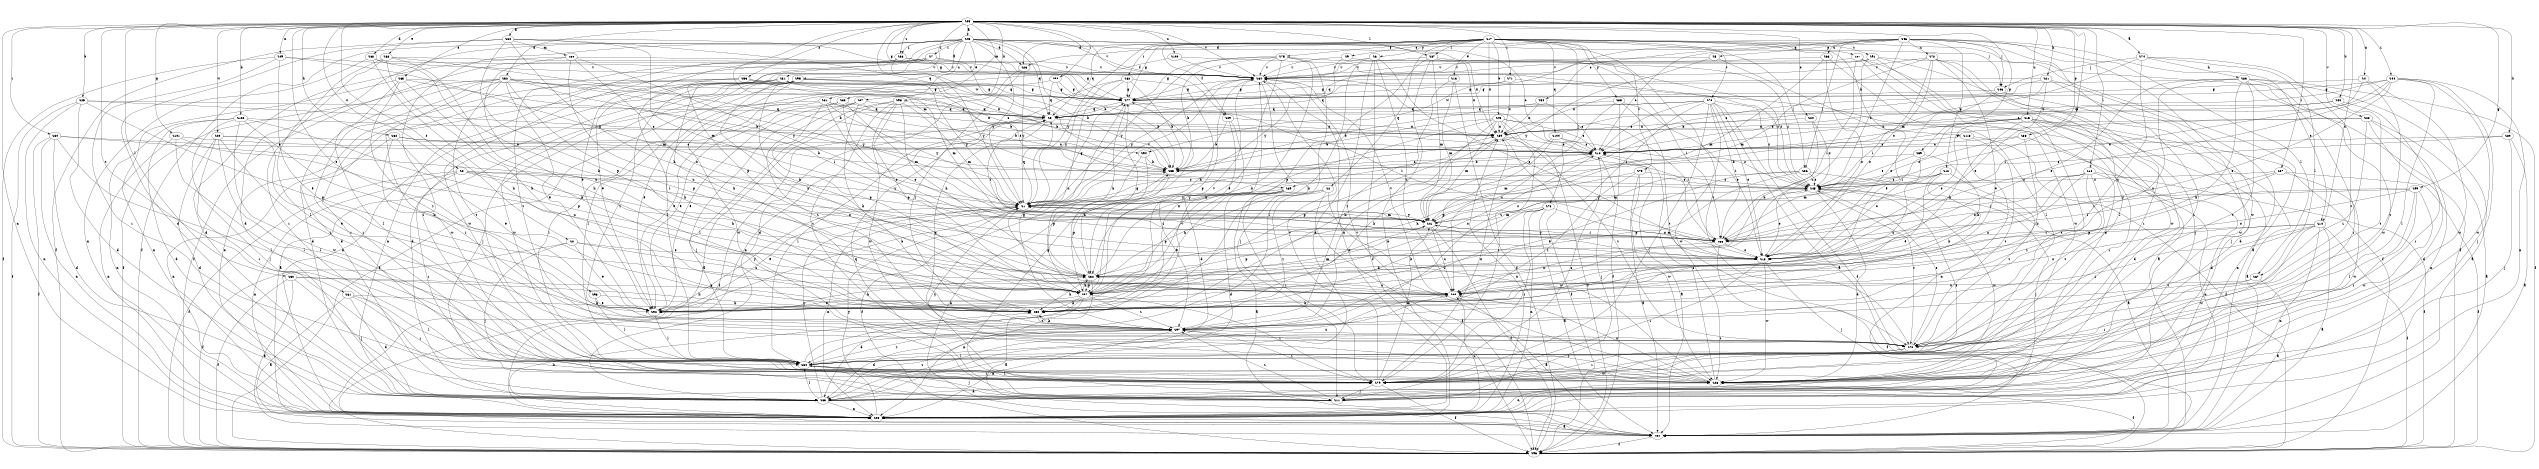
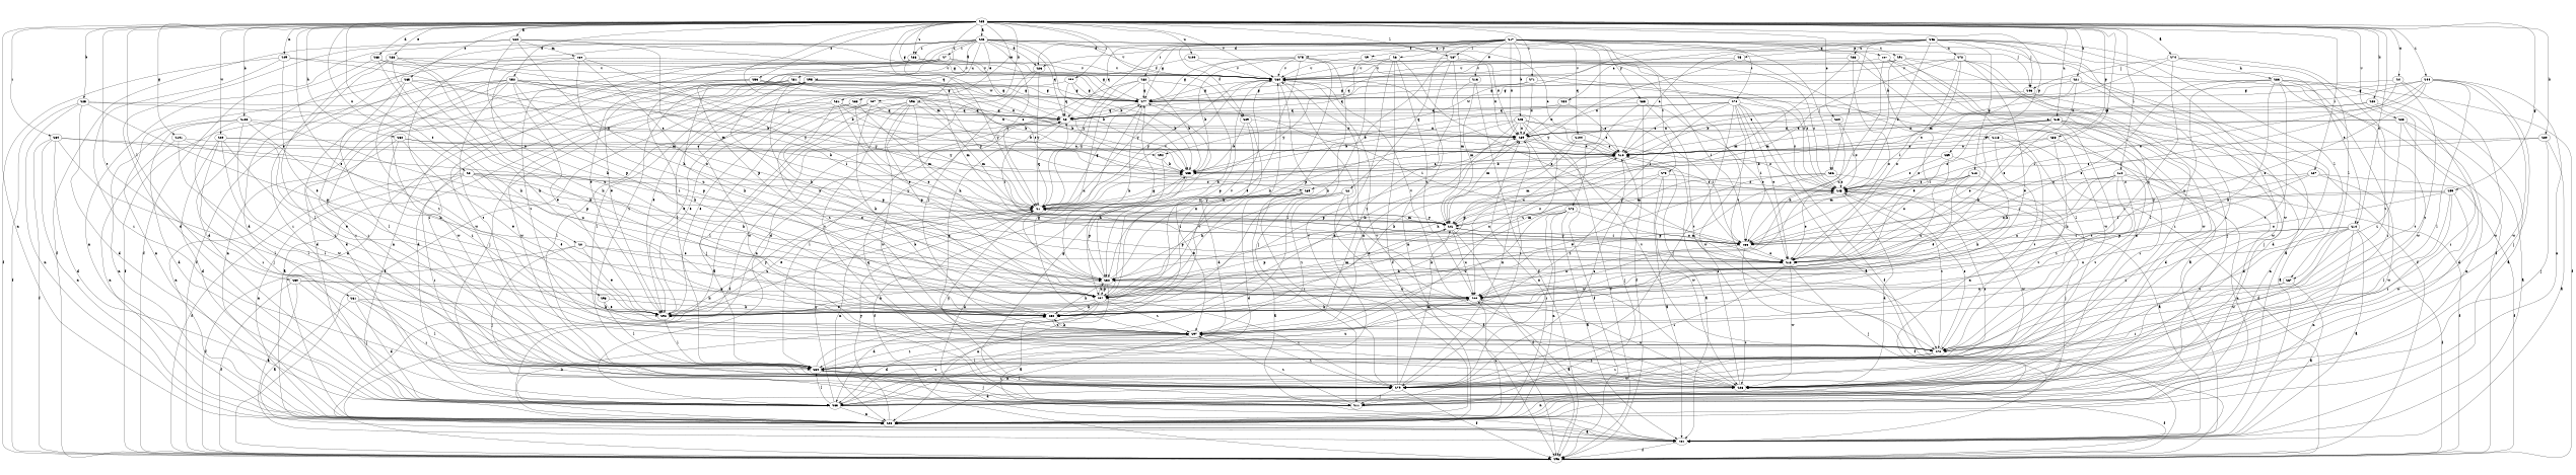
  strict digraph {
    S35
    S42
    S74
    S60
    S25
    S102
    S14
    S52
    S68
    S88
    S98
    S65
    S29
    S99
    S101
    S77
    S62
    S71
    S27
    S80
    S21
    S93
    S40
    S16
    S30
    S87
    S37
    S39
    S49
    S90
    S24
    S38
    S59
    S58
    S84
    S0
    S53
    S45
    S61
    S8
    S15
    S100
    S28
    S64
    S20
    S94
    S4
    S44
    S95
    S36
    S23
    S96
    S3
    S89
    S1
    S10
    S43
    S79
    S31
    S55
    S63
    S33
    S92
    S7
    S57
    S81
    S70
    S67
    S83
    S22
    S32
    S69
    S41
    S26
    S11
    S50
    S97
    S51
    S56
    S34
    S18
    S17
    S48
    S13
    S75
    n86 [label=S113]
    S78
    S86
    S9
    S104
    S47
    S2
    S82
    S73
    S91
    S76
    S85
    S6
    S46
    S54
    S12
    S5
    S66
    S72
    S35 -> S42 [label=a]
    S35 -> S74 [label=a]
    S35 -> S60 [label=a]
    S35 -> S25 [label=b]
    S35 -> S102 [label=b]
    S35 -> S14 [label=c]
    S35 -> S52 [label=d]
    S35 -> S68 [label=d]
    S35 -> S88 [label=e]
    S35 -> S98 [label=e]
    S35 -> S65 [label=e]
    S35 -> S29 [label=f]
    S35 -> S99 [label=g]
    S35 -> S101 [label=g]
    S35 -> S77 [label=g]
    S35 -> S62 [label=h]
    S35 -> S71 [label=i]
    S35 -> S27 [label=i]
    S35 -> S80 [label=k]
    S35 -> S21 [label=k]
    S35 -> S93 [label=k]
    S35 -> S40 [label=k]
    S35 -> S16 [label=l]
    S35 -> S30 [label=l]
    S35 -> S87 [label=l]
    S35 -> S37 [label=m]
    S35 -> S39 [label=m]
    S35 -> S49 [label=n]
    S35 -> S90 [label=n]
    S35 -> S24 [label=o]
    S35 -> S38 [label=p]
    S35 -> S59 [label=p]
    S35 -> S58 [label=r]
    S35 -> S84 [label=r]
    S35 -> S0 [label=s]
    S35 -> S53 [label=s]
    S35 -> S45 [label=s]
    S35 -> S61 [label=t]
    S35 -> S8 [label=u]
    S35 -> S15 [label=u]
    S35 -> S100 [label=u]
    S35 -> S28 [label=v]
    S35 -> S64 [label=v]
    S35 -> S20 [label=w]
    S35 -> S94 [label=w]
    S35 -> S4 [label=x]
    S35 -> S44 [label=z]
    S35 -> S95 [label=z]
    S35 -> S36 [label=z]
    S42 -> S64 [label=v]
    S42 -> S36 [label=z]
    S42 -> S23 [label=d]
    S42 -> S96 [label=f]
    S42 -> S3 [label=q]
    S42 -> S89 [label=x]
    S42 -> S1 [label=y]
    S42 -> S10 [label=c]
    S42 -> S43 [label=j]
    S42 -> S79 [label=r]
    S42 -> S31 [label=a]
    S42 -> S55 [label=b]
    S42 -> S63 [label=d]
    S42 -> S33 [label=e]
    S42 -> S92 [label=e]
    S42 -> S7 [label=i]
    S42 -> S57 [label=p]
    S42 -> S81 [label=u]
    S74 -> S39 [label=m]
    S74 -> S43 [label=j]
    S74 -> S70 [label=t]
    S74 -> S67 [label=l]
    S74 -> S83 [label=h]
    S74 -> S22 [label=u]
    S60 -> S77 [label=g]
    S60 -> S96 [label=f]
    S60 -> S3 [label=q]
    S60 -> S63 [label=d]
    S60 -> S57 [label=p]
    S60 -> S32 [label=h]
    S60 -> S69 [label=m]
    S60 -> S41 [label=m]
    S25 -> S90 [label=n]
    S25 -> S96 [label=f]
-   S25 -> S3 [label=q]
+   S25 -> S3 [label=j]
    S25 -> S10 [label=c]
    S25 -> S63 [label=d]
    S25 -> S57 [label=p]
    S102 -> S90 [label=n]
    S102 -> S89 [label=x]
    S102 -> S63 [label=d]
    S102 -> S57 [label=p]
    S102 -> S26 [label=w]
    S102 -> S11 [label=j]
    S102 -> S50 [label=k]
    S14 -> S90 [label=n]
    S14 -> S96 [label=f]
    S14 -> S70 [label=t]
    S14 -> S22 [label=u]
    S14 -> S26 [label=w]
    S14 -> S97 [label=z]
    S14 -> S51 [label=a]
    S14 -> S56 [label=i]
    S52 -> S77 [label=g]
    S52 -> S96 [label=f]
    S52 -> S1 [label=y]
    S52 -> S10 [label=c]
    S52 -> S79 [label=r]
    S52 -> S63 [label=d]
    S52 -> S92 [label=e]
    S52 -> S57 [label=p]
    S52 -> S70 [label=t]
    S52 -> S26 [label=w]
    S52 -> S56 [label=i]
    S68 -> S90 [label=n]
    S68 -> S64 [label=v]
    S68 -> S32 [label=h]
    S68 -> S50 [label=k]
    S88 -> S64 [label=v]
    S88 -> S79 [label=r]
    S88 -> S55 [label=b]
    S88 -> S22 [label=u]
    S88 -> S50 [label=k]
    S88 -> S34 [label=l]
    S98 -> S92 [label=e]
    S98 -> S50 [label=k]
    S98 -> S34 [label=l]
    S65 -> S77 [label=g]
    S65 -> S90 [label=n]
    S65 -> S55 [label=b]
    S65 -> S50 [label=k]
    S65 -> S97 [label=z]
    S65 -> S34 [label=l]
    S29 -> S89 [label=x]
    S29 -> S55 [label=b]
    S29 -> S63 [label=d]
    S29 -> S97 [label=z]
    S99 -> S1 [label=y]
    S99 -> S79 [label=r]
    S99 -> S26 [label=w]
    S99 -> S56 [label=i]
    S99 -> S34 [label=l]
    S99 -> S18 [label=o]
    S101 -> S90 [label=n]
    S101 -> S10 [label=c]
    S101 -> S22 [label=u]
    S101 -> S34 [label=l]
    S77 -> S3 [label=q]
    S77 -> S32 [label=h]
    S77 -> S56 [label=i]
    S62 -> S90 [label=n]
    S62 -> S10 [label=c]
    S62 -> S55 [label=b]
    S62 -> S92 [label=e]
    S62 -> S97 [label=z]
    S71 -> S77 [label=g]
    S71 -> S3 [label=q]
    S71 -> S89 [label=x]
    S71 -> S51 [label=a]
    S27 -> S45 [label=s]
    S27 -> S96 [label=f]
    S27 -> S57 [label=p]
    S27 -> S26 [label=w]
    S27 -> S56 [label=i]
    S80 -> S45 [label=s]
    S80 -> S10 [label=c]
    S80 -> S11 [label=j]
    S80 -> S51 [label=a]
    S21 -> S77 [label=g]
    S21 -> S10 [label=c]
    S21 -> S55 [label=b]
    S21 -> S63 [label=d]
    S21 -> S26 [label=w]
    S21 -> S18 [label=o]
    S93 -> S3 [label=q]
    S93 -> S57 [label=p]
    S93 -> S70 [label=t]
    S93 -> S32 [label=h]
    S93 -> S41 [label=m]
    S93 -> S26 [label=w]
    S93 -> S51 [label=a]
    S93 -> S34 [label=l]
    S40 -> S3 [label=q]
    S40 -> S10 [label=c]
    S40 -> S79 [label=r]
    S40 -> S70 [label=t]
    S16 -> S90 [label=n]
    S16 -> S45 [label=s]
    S16 -> S96 [label=f]
    S16 -> S70 [label=t]
    S16 -> S22 [label=u]
    S16 -> S97 [label=z]
    S16 -> S56 [label=i]
    S16 -> S18 [label=o]
    S30 -> S96 [label=f]
    S30 -> S57 [label=p]
    S30 -> S11 [label=j]
    S30 -> S50 [label=k]
    S30 -> S51 [label=a]
    S87 -> S90 [label=n]
    S87 -> S45 [label=s]
    S87 -> S64 [label=v]
    S87 -> S89 [label=x]
    S87 -> S57 [label=p]
    S87 -> S41 [label=m]
    S37 -> S3 [label=q]
    S37 -> S89 [label=x]
    S37 -> S92 [label=e]
    S37 -> S11 [label=j]
    S37 -> S50 [label=k]
    S37 -> S97 [label=z]
    S39 -> S1 [label=y]
    S39 -> S79 [label=r]
    S39 -> S63 [label=d]
    S39 -> S92 [label=e]
    S39 -> S57 [label=p]
    S39 -> S51 [label=a]
    S49 -> S64 [label=v]
    S49 -> S96 [label=f]
    S49 -> S79 [label=r]
    S49 -> S92 [label=e]
    S49 -> S41 [label=m]
    S90 -> S89 [label=x]
    S90 -> S1 [label=y]
    S90 -> S22 [label=u]
    S90 -> S50 [label=k]
    S90 -> S51 [label=a]
    S24 -> S45 [label=s]
    S24 -> S89 [label=x]
    S24 -> S32 [label=h]
    S38 -> S45 [label=s]
    S38 -> S10 [label=c]
    S38 -> S63 [label=d]
    S38 -> S50 [label=k]
    S59 -> S45 [label=s]
    S59 -> S55 [label=b]
    S59 -> S32 [label=h]
    S59 -> S18 [label=o]
    S58 -> S77 [label=g]
    S58 -> S3 [label=q]
    S58 -> S55 [label=b]
    S58 -> S26 [label=w]
    S84 -> S90 [label=n]
    S84 -> S96 [label=f]
    S84 -> S10 [label=c]
    S84 -> S63 [label=d]
    S84 -> S56 [label=i]
    S84 -> S34 [label=l]
    S0 -> S96 [label=f]
    S0 -> S92 [label=e]
    S0 -> S22 [label=u]
    S0 -> S11 [label=j]
    S0 -> S18 [label=o]
    S53 -> S77 [label=g]
    S53 -> S90 [label=n]
    S53 -> S89 [label=x]
    S53 -> S79 [label=r]
    S53 -> S55 [label=b]
    S53 -> S50 [label=k]
    S45 -> S1 [label=y]
    S45 -> S63 [label=d]
    S45 -> S70 [label=t]
    S45 -> S26 [label=w]
    S45 -> S11 [label=j]
    S45 -> S18 [label=o]
    S61 -> S79 [label=r]
    S61 -> S63 [label=d]
    S61 -> S50 [label=k]
    S61 -> S51 [label=a]
    S61 -> S34 [label=l]
    S8 -> S90 [label=n]
    S8 -> S45 [label=s]
    S8 -> S96 [label=f]
    S8 -> S1 [label=y]
    S8 -> S79 [label=r]
+   S8 -> S92 [label=e]
    S8 -> S32 [label=h]
    S8 -> S18 [label=o]
    S15 -> S90 [label=n]
    S15 -> S89 [label=x]
    S15 -> S10 [label=c]
    S15 -> S79 [label=r]
    S15 -> S63 [label=d]
    S15 -> S70 [label=t]
    S15 -> S32 [label=h]
    S15 -> S51 [label=a]
    S15 -> S56 [label=i]
    S15 -> S18 [label=o]
    S100 -> S45 [label=s]
    S100 -> S64 [label=v]
    S100 -> S34 [label=l]
    S28 -> S90 [label=n]
    S28 -> S89 [label=x]
    S28 -> S10 [label=c]
    S28 -> S63 [label=d]
    S28 -> S97 [label=z]
    S28 -> S51 [label=a]
    S64 -> S77 [label=g]
    S64 -> S90 [label=n]
    S64 -> S1 [label=y]
    S64 -> S57 [label=p]
    S64 -> S11 [label=j]
    S64 -> S56 [label=i]
    S20 -> S10 [label=c]
    S20 -> S79 [label=r]
    S20 -> S63 [label=d]
    S20 -> S92 [label=e]
    S20 -> S97 [label=z]
    S20 -> S34 [label=l]
    S94 -> S55 [label=b]
-   S94 -> S57 [label=p]
    S94 -> S32 [label=h]
    S4 -> S77 [label=g]
    S4 -> S70 [label=t]
    S4 -> S26 [label=w]
    S4 -> S56 [label=i]
    S44 -> S77 [label=g]
    S44 -> S90 [label=n]
    S44 -> S89 [label=x]
    S44 -> S10 [label=c]
    S44 -> S26 [label=w]
    S44 -> S11 [label=j]
    S44 -> S56 [label=i]
    S44 -> S34 [label=l]
    S44 -> S18 [label=o]
    S95 -> S77 [label=g]
    S95 -> S45 [label=s]
    S95 -> S96 [label=f]
    S95 -> S55 [label=b]
    S95 -> S63 [label=d]
    S95 -> S92 [label=e]
    S95 -> S26 [label=w]
    S95 -> S11 [label=j]
    S95 -> S34 [label=l]
    S36 -> S77 [label=g]
    S36 -> S64 [label=v]
    S36 -> S96 [label=f]
    S36 -> S1 [label=y]
    S36 -> S70 [label=t]
    S23 -> S1 [label=y]
    S23 -> S63 [label=d]
    S23 -> S97 [label=z]
    S3 -> S96 [label=f]
    S3 -> S89 [label=x]
    S3 -> S56 [label=i]
    S3 -> S34 [label=l]
    S89 -> S96 [label=f]
    S89 -> S10 [label=c]
    S89 -> S57 [label=p]
    S89 -> S70 [label=t]
    S1 -> S77 [label=g]
    S1 -> S90 [label=n]
    S1 -> S64 [label=v]
    S1 -> S3 [label=q]
    S1 -> S92 [label=e]
    S1 -> S41 [label=m]
    S10 -> S55 [label=b]
    S10 -> S41 [label=m]
    S10 -> S11 [label=j]
    S10 -> S51 [label=a]
    S43 -> S89 [label=x]
    S43 -> S11 [label=j]
    S43 -> S18 [label=o]
    S79 -> S45 [label=s]
    S79 -> S64 [label=v]
    S79 -> S96 [label=f]
    S79 -> S89 [label=x]
    S79 -> S1 [label=y]
    S79 -> S10 [label=c]
    S79 -> S63 [label=d]
    S79 -> S41 [label=m]
    S79 -> S11 [label=j]
    S79 -> S97 [label=z]
    S79 -> S34 [label=l]
    S31 -> S77 [label=g]
    S31 -> S90 [label=n]
    S31 -> S1 [label=y]
    S31 -> S63 [label=d]
    S31 -> S22 [label=u]
    S31 -> S32 [label=h]
    S31 -> S41 [label=m]
    S31 -> S97 [label=z]
    S55 -> S45 [label=s]
    S55 -> S96 [label=f]
    S55 -> S10 [label=c]
    S55 -> S57 [label=p]
    S63 -> S90 [label=n]
    S63 -> S1 [label=y]
    S63 -> S97 [label=z]
    S63 -> S34 [label=l]
    S33 -> S3 [label=q]
    S33 -> S92 [label=e]
    S33 -> S41 [label=m]
    S33 -> S34 [label=l]
    S33 -> S18 [label=o]
    S92 -> S1 [label=y]
    S92 -> S55 [label=b]
    S92 -> S32 [label=h]
    S92 -> S34 [label=l]
    S7 -> S90 [label=n]
    S7 -> S64 [label=v]
    S7 -> S55 [label=b]
    S7 -> S92 [label=e]
    S7 -> S26 [label=w]
    S7 -> S50 [label=k]
    S57 -> S64 [label=v]
    S57 -> S10 [label=c]
    S57 -> S79 [label=r]
    S57 -> S63 [label=d]
    S57 -> S92 [label=e]
    S57 -> S32 [label=h]
    S57 -> S41 [label=m]
    S57 -> S50 [label=k]
    S57 -> S97 [label=z]
    S57 -> S51 [label=a]
    S81 -> S3 [label=q]
    S81 -> S1 [label=y]
    S81 -> S55 [label=b]
    S81 -> S92 [label=e]
    S81 -> S57 [label=p]
    S81 -> S51 [label=a]
    S81 -> S18 [label=o]
    S70 -> S45 [label=s]
    S70 -> S3 [label=q]
    S70 -> S79 [label=r]
    S70 -> S34 [label=l]
    S67 -> S79 [label=r]
    S67 -> S22 [label=u]
    S67 -> S51 [label=a]
    S83 -> S77 [label=g]
    S83 -> S96 [label=f]
    S83 -> S79 [label=r]
    S83 -> S70 [label=t]
    S83 -> S22 [label=u]
    S83 -> S26 [label=w]
    S83 -> S50 [label=k]
    S83 -> S51 [label=a]
    S83 -> S18 [label=o]
    S22 -> S64 [label=v]
    S22 -> S50 [label=k]
    S22 -> S51 [label=a]
    S32 -> S77 [label=g]
    S32 -> S90 [label=n]
    S32 -> S89 [label=x]
    S32 -> S57 [label=p]
    S32 -> S22 [label=u]
    S32 -> S50 [label=k]
    S69 -> S64 [label=v]
    S69 -> S1 [label=y]
    S69 -> S63 [label=d]
    S69 -> S22 [label=u]
    S69 -> S50 [label=k]
    S69 -> S18 [label=o]
    S41 -> S45 [label=s]
    S41 -> S96 [label=f]
    S41 -> S1 [label=y]
    S41 -> S57 [label=p]
    S41 -> S22 [label=u]
    S41 -> S56 [label=i]
    S26 -> S90 [label=n]
    S26 -> S64 [label=v]
    S26 -> S96 [label=f]
    S26 -> S10 [label=c]
    S26 -> S22 [label=u]
    S26 -> S97 [label=z]
    S11 -> S77 [label=g]
    S11 -> S3 [label=q]
    S11 -> S97 [label=z]
    S50 -> S97 [label=z]
    S97 -> S77 [label=g]
    S97 -> S90 [label=n]
    S97 -> S89 [label=x]
    S97 -> S63 [label=d]
    S97 -> S70 [label=t]
    S97 -> S50 [label=k]
    S51 -> S96 [label=f]
    S51 -> S55 [label=b]
    S56 -> S96 [label=f]
    S56 -> S22 [label=u]
    S56 -> S41 [label=m]
    S56 -> S18 [label=o]
    S34 -> S64 [label=v]
    S34 -> S79 [label=r]
    S34 -> S22 [label=u]
    S34 -> S26 [label=w]
    S34 -> S11 [label=j]
    S34 -> S97 [label=z]
    S18 -> S1 [label=y]
    S18 -> S79 [label=r]
    S18 -> S32 [label=h]
    S18 -> S26 [label=w]
    S18 -> S11 [label=j]
    S17 -> S29 [label=f]
    S17 -> S77 [label=g]
    S17 -> S87 [label=l]
    S17 -> S23 [label=d]
    S17 -> S96 [label=f]
    S17 -> S3 [label=q]
    S17 -> S89 [label=x]
    S17 -> S1 [label=y]
    S17 -> S70 [label=t]
    S17 -> S48 [label=b]
    S17 -> S13 [label=e]
    S17 -> S75 [label=f]
    S17 -> n86 [label=h]
    S17 -> S78 [label=j]
    S17 -> S86 [label=j]
    S17 -> S9 [label=o]
    S17 -> S104 [label=q]
    S17 -> S47 [label=q]
    S17 -> S2 [label=q]
    S17 -> S82 [label=r]
    S17 -> S73 [label=t]
    S17 -> S91 [label=t]
    S17 -> S76 [label=t]
    S17 -> S85 [label=y]
    S17 -> S6 [label=y]
    S48 -> S96 [label=f]
    S48 -> S89 [label=x]
    S48 -> S10 [label=c]
    S48 -> S79 [label=r]
    S48 -> S55 [label=b]
    S48 -> S32 [label=h]
    S48 -> S41 [label=m]
    S48 -> S50 [label=k]
    S48 -> S56 [label=i]
    S13 -> S77 [label=g]
    S13 -> S96 [label=f]
    S13 -> S41 [label=m]
    S13 -> S97 [label=z]
    S75 -> S77 [label=g]
    S75 -> S64 [label=v]
    S75 -> S1 [label=y]
    S75 -> S55 [label=b]
    S75 -> S92 [label=e]
    S75 -> S50 [label=k]
    S75 -> S56 [label=i]
    S75 -> S34 [label=l]
    n86 -> S90 [label=n]
    n86 -> S96 [label=f]
    n86 -> S10 [label=c]
    n86 -> S70 [label=t]
    S78 -> S90 [label=n]
    S78 -> S79 [label=r]
    S78 -> S41 [label=m]
    S78 -> S50 [label=k]
    S78 -> S97 [label=z]
    S78 -> S51 [label=a]
    S78 -> S18 [label=o]
    S86 -> S45 [label=s]
    S86 -> S92 [label=e]
    S86 -> S57 [label=p]
    S86 -> S41 [label=m]
    S86 -> S51 [label=a]
    S9 -> S45 [label=s]
    S9 -> S64 [label=v]
    S9 -> S1 [label=y]
    S104 -> S45 [label=s]
    S104 -> S10 [label=c]
    S104 -> S57 [label=p]
    S104 -> S50 [label=k]
    S47 -> S64 [label=v]
    S47 -> S96 [label=f]
    S47 -> S63 [label=d]
    S47 -> S26 [label=w]
    S47 -> S56 [label=i]
    S2 -> S96 [label=f]
    S2 -> S1 [label=y]
    S2 -> S32 [label=h]
    S2 -> S26 [label=w]
    S2 -> S97 [label=z]
    S82 -> S77 [label=g]
    S82 -> S90 [label=n]
    S82 -> S1 [label=y]
    S82 -> S55 [label=b]
    S82 -> S22 [label=u]
    S82 -> S32 [label=h]
    S73 -> S45 [label=s]
    S73 -> S32 [label=h]
    S73 -> S26 [label=w]
    S73 -> S97 [label=z]
    S73 -> S51 [label=a]
    S91 -> S64 [label=v]
    S91 -> S3 [label=q]
    S91 -> S22 [label=u]
    S91 -> S26 [label=w]
    S91 -> S11 [label=j]
    S91 -> S51 [label=a]
    S76 -> S45 [label=s]
    S76 -> S96 [label=f]
    S76 -> S3 [label=q]
    S76 -> S10 [label=c]
    S76 -> S55 [label=b]
    S76 -> S26 [label=w]
    S76 -> S11 [label=j]
    S76 -> S97 [label=z]
    S76 -> S51 [label=a]
    S76 -> S56 [label=i]
    S76 -> S18 [label=o]
    S85 -> S96 [label=f]
    S85 -> S3 [label=q]
    S85 -> S70 [label=t]
    S85 -> S22 [label=u]
    S85 -> S18 [label=o]
    S6 -> S64 [label=v]
    S6 -> S96 [label=f]
    S6 -> S63 [label=d]
    S6 -> S22 [label=u]
    S6 -> S50 [label=k]
    S6 -> S18 [label=o]
    S46 -> S14 [label=c]
    S46 -> S45 [label=s]
    S46 -> S94 [label=w]
    S46 -> S23 [label=d]
    S46 -> S10 [label=c]
    S46 -> S43 [label=j]
    S46 -> S79 [label=r]
    S46 -> S67 [label=l]
    S46 -> S26 [label=w]
    S46 -> S86 [label=j]
    S46 -> S54 [label=c]
    S46 -> S12 [label=p]
    S46 -> S5 [label=p]
    S46 -> S66 [label=u]
    S46 -> S72 [label=u]
    S54 -> S3 [label=q]
    S54 -> S89 [label=x]
    S54 -> S10 [label=c]
    S12 -> S45 [label=s]
    S12 -> S92 [label=e]
    S12 -> S70 [label=t]
    S12 -> S22 [label=u]
    S12 -> S41 [label=m]
    S12 -> S50 [label=k]
    S5 -> S64 [label=v]
    S5 -> S1 [label=y]
    S5 -> S92 [label=e]
    S66 -> S64 [label=v]
    S66 -> S41 [label=m]
    S66 -> S34 [label=l]
    S66 -> S18 [label=o]
    S72 -> S64 [label=v]
    S72 -> S79 [label=r]
    S72 -> S92 [label=e]
    S72 -> S41 [label=m]
    S72 -> S56 [label=i]
    S72 -> S34 [label=l]
    S72 -> S18 [label=o]
  }
